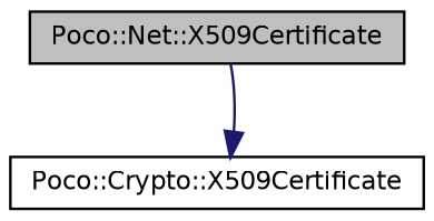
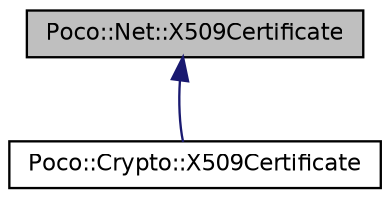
  digraph {
    fontname="DejaVu Sans"
    node [color=black fontname="DejaVu Sans" fontsize=10 shape=record style=filled]
    n1 [fillcolor=grey75 fontcolor=black height=0.2 label="Poco::Net::X509Certificate" width=0.4]
    n2 [fillcolor=white height=0.2 label="Poco::Crypto::X509Certificate" width=0.4]
-   n2 -> n1 [color=midnightblue dir=back fontname="DejaVu Sans" fontsize=10 labelfontname=Helvetica labelfontsize=10 style=solid]
+   n1 -> n2 [color=midnightblue dir=back fontname="DejaVu Sans" fontsize=10 labelfontname=Helvetica labelfontsize=10 style=solid]
  }
